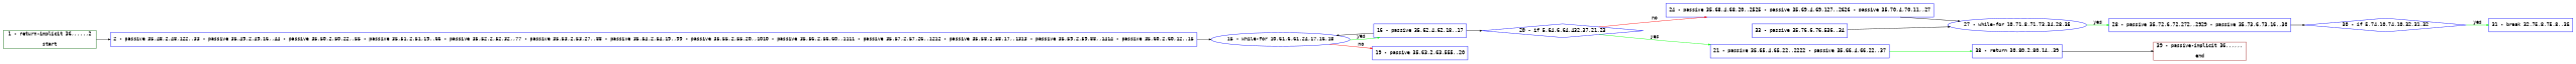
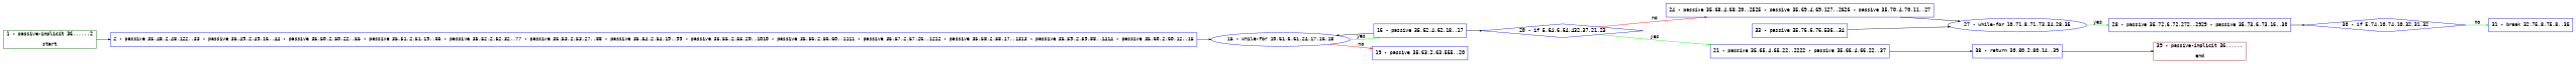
  digraph {
    bgcolor=white
    compound=true
    fillcolor="#FFFFCC"
    fontname="DejaVu Sans Mono"
    fontsize=12
    pack=true
    packmode=clust
    rankdir=LR
    style="rounded,filled"
    node [color="#0000ff" compound=true fillcolor="#ffffff" fixedsize=false fontname="DejaVu Sans Mono" fontsize=12 node_initialized=no shape=box style=filled]
    edge [arrowhead=normal arrowsize=0.5 arrowtail=none color="#000000" compound=true dir=forward fontcolor=black fontname="DejaVu Sans Mono" fontsize=12]
    n1 [label="2 - passive 35,48,2,48,122,,33 - passive 35,49,2,49,16,,44 - passive 35,50,2,50,22,,55 - passive 35,51,2,51,19,,66 - passive 35,52,2,52,32,,77 - passive 35,53,2,53,27,,88 - passive 35,54,2,54,19,,99 - passive 35,55,2,55,20,,1010 - passive 35,56,2,56,60,,1111 - passive 35,57,2,57,26,,1212 - passive 35,58,2,58,17,,1313 - passive 35,59,2,59,88,,1414 - passive 35,60,2,60,12,,15"]
    n2 [label="15 - while-for 10,61,6,61,24,17,16,18" shape=oval]
    n3 [label="16 - passive 35,62,4,62,18,,17"]
    n4 [label="19 - passive 35,63,2,63,555,,20"]
-   n5 [color="#006400" label="1 - return-implicit 36,,,,,,2\n\nstart"]
+   n5 [color="#006400" label="1 - passive-implicit 36,,,,,,2\n\nstart"]
    n6 [label="20 - if 5,64,6,64,432,37,21,23" shape=diamond]
    n7 [label="21 - passive 35,65,4,65,22,,2222 - passive 35,66,4,66,22,,37"]
    n8 [label="24 - passive 35,68,4,68,20,,2525 - passive 35,69,4,69,127,,2626 - passive 35,70,4,70,11,,27"]
    n9 [label="38 - return 30,80,2,80,14,,39"]
    n10 [label="27 - while-for 10,71,8,71,73,34,28,35" shape=oval]
    n11 [color="#a52a2a" label="39 - passive-implicit 36,,,,,,\n\nend"]
    n12 [label="28 - passive 35,72,6,72,272,,2929 - passive 35,73,6,73,16,,30"]
    n13 [label="30 - if 5,74,10,74,10,32,31,32" shape=diamond]
    n14 [label="31 - break 32,75,8,75,8,,35"]
    n15 [label="33 - passive 35,76,6,76,536,,34"]
    n1 -> n2
    n2 -> n3 [color="#00ff00" label=yes]
    n2 -> n4 [color="#ff0000" label=no]
    n3 -> n2
    n3 -> n6
    n5 -> n1
    n6 -> n7 [color="#00ff00" label=yes]
    n6 -> n8 [color="#ff0000" label=no]
-   n7 -> n9 [color="#00ff00"]
+   n7 -> n9
    n8 -> n10
    n9 -> n11
    n10 -> n12 [color="#00ff00" label=yes]
    n12 -> n13
-   n13 -> n14 [color="#00ff00" label=yes]
+   n13 -> n14 [color="#00ff00" label=no]
    n15 -> n10
  }
